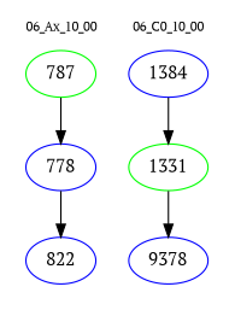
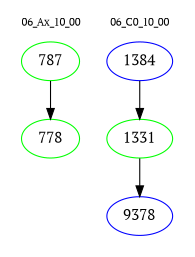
  digraph {
    fontname="PT Serif"
    node [color=green fontname="PT Serif"]
    edge [color=black fontname="PT Serif"]
    n1 [label=787]
-   n2 [color=blue label=778]
-   n3 [color=blue label=822]
+   n2 [label=778]
    n4 [color=blue label=1384]
    n5 [label=1331]
    n6 [color=blue label=9378]
    subgraph cluster_1 {
      color=white
      fontsize=10
      label="06_Ax_10_00"
      n1
      n2
-     n3
    }
    subgraph cluster_2 {
      color=white
      fontsize=10
      label="06_C0_10_00"
      n4
      n5
      n6
    }
    n1 -> n2
-   n2 -> n3
    n4 -> n5
    n5 -> n6
  }
